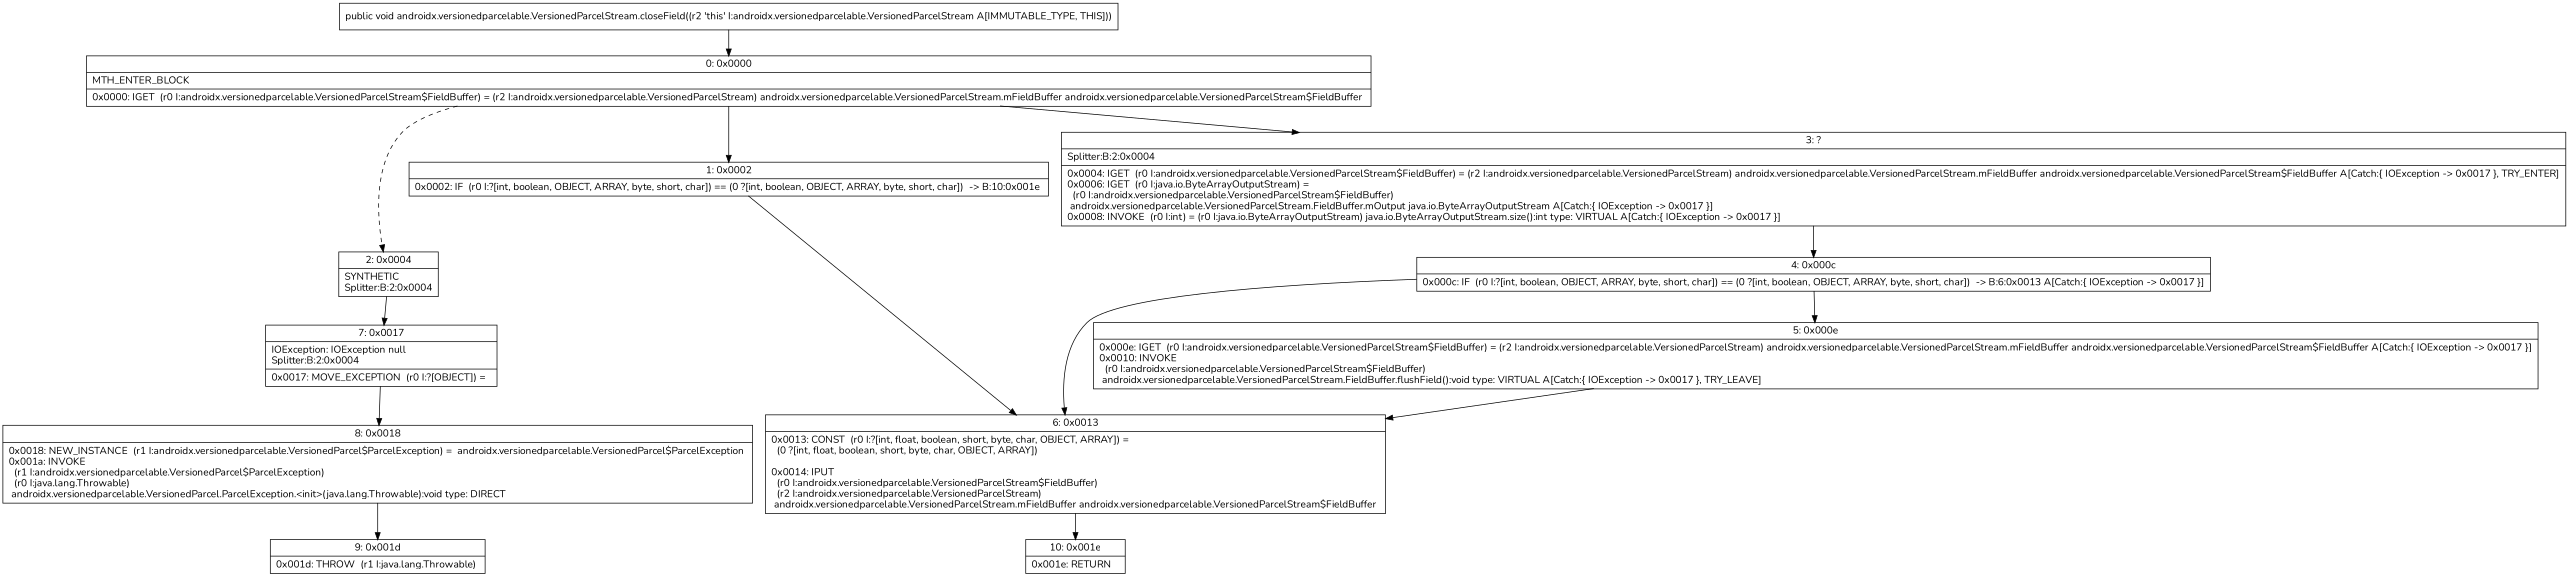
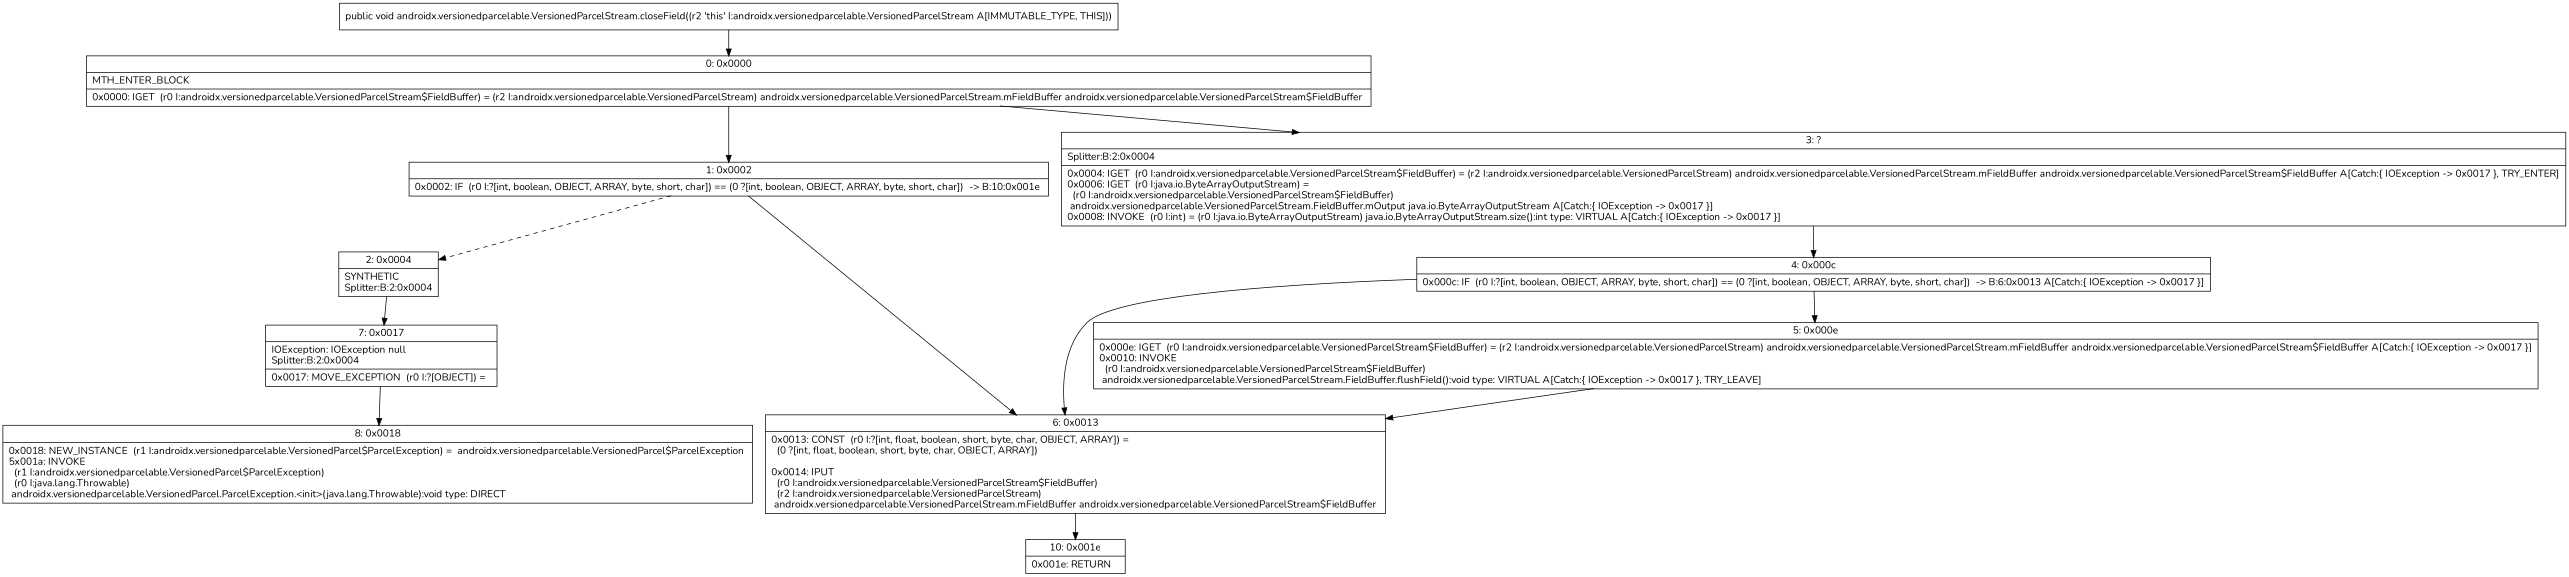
  digraph {
    fontname=Nunito
    node [fontname=Nunito shape=record]
    edge [fontname=Nunito]
    n1 [label="{0\:\ 0x0000|MTH_ENTER_BLOCK\l|0x0000: IGET  (r0 I:androidx.versionedparcelable.VersionedParcelStream$FieldBuffer) = (r2 I:androidx.versionedparcelable.VersionedParcelStream) androidx.versionedparcelable.VersionedParcelStream.mFieldBuffer androidx.versionedparcelable.VersionedParcelStream$FieldBuffer \l}"]
    n2 [label="{1\:\ 0x0002|0x0002: IF  (r0 I:?[int, boolean, OBJECT, ARRAY, byte, short, char]) == (0 ?[int, boolean, OBJECT, ARRAY, byte, short, char])  \-\> B:10:0x001e \l}"]
    n3 [label="{3\:\ ?|Splitter:B:2:0x0004\l|0x0004: IGET  (r0 I:androidx.versionedparcelable.VersionedParcelStream$FieldBuffer) = (r2 I:androidx.versionedparcelable.VersionedParcelStream) androidx.versionedparcelable.VersionedParcelStream.mFieldBuffer androidx.versionedparcelable.VersionedParcelStream$FieldBuffer A[Catch:\{ IOException \-\> 0x0017 \}, TRY_ENTER]\l0x0006: IGET  (r0 I:java.io.ByteArrayOutputStream) = \l  (r0 I:androidx.versionedparcelable.VersionedParcelStream$FieldBuffer)\l androidx.versionedparcelable.VersionedParcelStream.FieldBuffer.mOutput java.io.ByteArrayOutputStream A[Catch:\{ IOException \-\> 0x0017 \}]\l0x0008: INVOKE  (r0 I:int) = (r0 I:java.io.ByteArrayOutputStream) java.io.ByteArrayOutputStream.size():int type: VIRTUAL A[Catch:\{ IOException \-\> 0x0017 \}]\l}"]
    n4 [label="{2\:\ 0x0004|SYNTHETIC\lSplitter:B:2:0x0004\l}"]
    n5 [label="{6\:\ 0x0013|0x0013: CONST  (r0 I:?[int, float, boolean, short, byte, char, OBJECT, ARRAY]) = \l  (0 ?[int, float, boolean, short, byte, char, OBJECT, ARRAY])\l \l0x0014: IPUT  \l  (r0 I:androidx.versionedparcelable.VersionedParcelStream$FieldBuffer)\l  (r2 I:androidx.versionedparcelable.VersionedParcelStream)\l androidx.versionedparcelable.VersionedParcelStream.mFieldBuffer androidx.versionedparcelable.VersionedParcelStream$FieldBuffer \l}"]
    n6 [label="{7\:\ 0x0017|IOException: IOException null\lSplitter:B:2:0x0004\l|0x0017: MOVE_EXCEPTION  (r0 I:?[OBJECT]) =  \l}"]
    n7 [label="{10\:\ 0x001e|0x001e: RETURN   \l}"]
    n8 [label="{4\:\ 0x000c|0x000c: IF  (r0 I:?[int, boolean, OBJECT, ARRAY, byte, short, char]) == (0 ?[int, boolean, OBJECT, ARRAY, byte, short, char])  \-\> B:6:0x0013 A[Catch:\{ IOException \-\> 0x0017 \}]\l}"]
-   n9 [label="{8\:\ 0x0018|0x0018: NEW_INSTANCE  (r1 I:androidx.versionedparcelable.VersionedParcel$ParcelException) =  androidx.versionedparcelable.VersionedParcel$ParcelException \l0x001a: INVOKE  \l  (r1 I:androidx.versionedparcelable.VersionedParcel$ParcelException)\l  (r0 I:java.lang.Throwable)\l androidx.versionedparcelable.VersionedParcel.ParcelException.\<init\>(java.lang.Throwable):void type: DIRECT \l}"]
+   n9 [label="{8\:\ 0x0018|0x0018: NEW_INSTANCE  (r1 I:androidx.versionedparcelable.VersionedParcel$ParcelException) =  androidx.versionedparcelable.VersionedParcel$ParcelException \l5x001a: INVOKE  \l  (r1 I:androidx.versionedparcelable.VersionedParcel$ParcelException)\l  (r0 I:java.lang.Throwable)\l androidx.versionedparcelable.VersionedParcel.ParcelException.\<init\>(java.lang.Throwable):void type: DIRECT \l}"]
    n10 [label="{5\:\ 0x000e|0x000e: IGET  (r0 I:androidx.versionedparcelable.VersionedParcelStream$FieldBuffer) = (r2 I:androidx.versionedparcelable.VersionedParcelStream) androidx.versionedparcelable.VersionedParcelStream.mFieldBuffer androidx.versionedparcelable.VersionedParcelStream$FieldBuffer A[Catch:\{ IOException \-\> 0x0017 \}]\l0x0010: INVOKE  \l  (r0 I:androidx.versionedparcelable.VersionedParcelStream$FieldBuffer)\l androidx.versionedparcelable.VersionedParcelStream.FieldBuffer.flushField():void type: VIRTUAL A[Catch:\{ IOException \-\> 0x0017 \}, TRY_LEAVE]\l}"]
-   n11 [label="{9\:\ 0x001d|0x001d: THROW  (r1 I:java.lang.Throwable) \l}"]
    n12 [label="{public void androidx.versionedparcelable.VersionedParcelStream.closeField((r2 'this' I:androidx.versionedparcelable.VersionedParcelStream A[IMMUTABLE_TYPE, THIS])) }"]
    n1 -> n2
    n1 -> n3
-   n1 -> n4 [style=dashed]
+   n2 -> n4 [style=dashed]
    n2 -> n5
    n3 -> n8
    n4 -> n6
    n5 -> n7
    n6 -> n9
    n8 -> n5
    n8 -> n10 [style=solid]
-   n9 -> n11
    n10 -> n5
    n12 -> n1
  }
